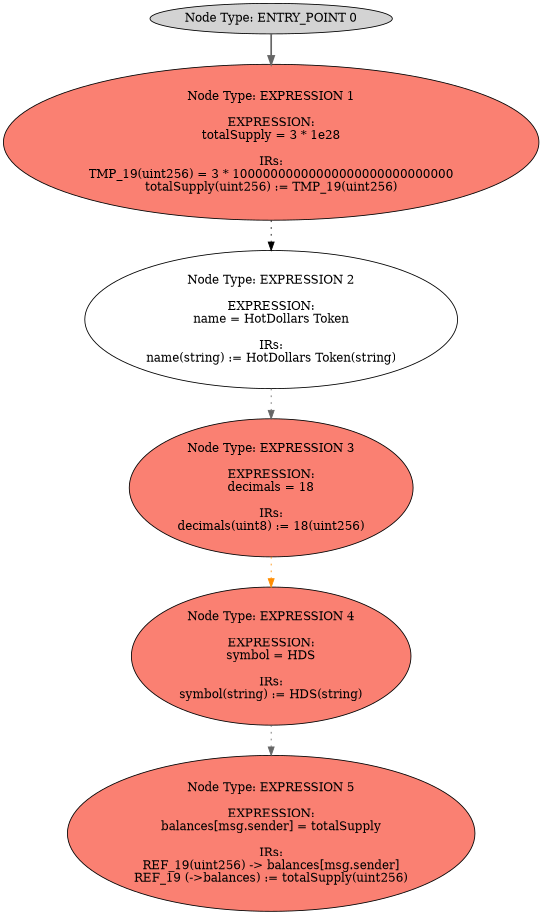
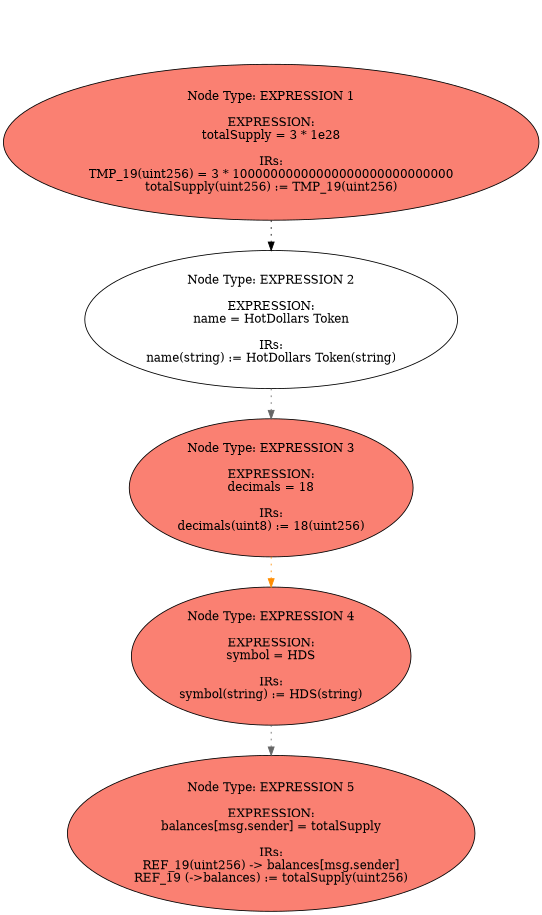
  digraph {
    node [style=filled fillcolor=salmon]
    edge [color=gray40 style=dotted]
-   n1 [label="Node Type: ENTRY_POINT 0\n" fillcolor=lightgrey]
    n2 [label="Node Type: EXPRESSION 1\n\nEXPRESSION:\ntotalSupply = 3 * 1e28\n\nIRs:\nTMP_19(uint256) = 3 * 10000000000000000000000000000\ntotalSupply(uint256) := TMP_19(uint256)"]
    n3 [label="Node Type: EXPRESSION 2\n\nEXPRESSION:\nname = HotDollars Token\n\nIRs:\nname(string) := HotDollars Token(string)" fillcolor=white]
    n4 [label="Node Type: EXPRESSION 3\n\nEXPRESSION:\ndecimals = 18\n\nIRs:\ndecimals(uint8) := 18(uint256)"]
    n5 [label="Node Type: EXPRESSION 4\n\nEXPRESSION:\nsymbol = HDS\n\nIRs:\nsymbol(string) := HDS(string)"]
    n6 [label="Node Type: EXPRESSION 5\n\nEXPRESSION:\nbalances[msg.sender] = totalSupply\n\nIRs:\nREF_19(uint256) -> balances[msg.sender]\nREF_19 (->balances) := totalSupply(uint256)"]
-   n1 -> n2 [style=bold]
    n2 -> n3 [color=black]
    n3 -> n4
    n4 -> n5 [color=darkorange]
    n5 -> n6
  }
